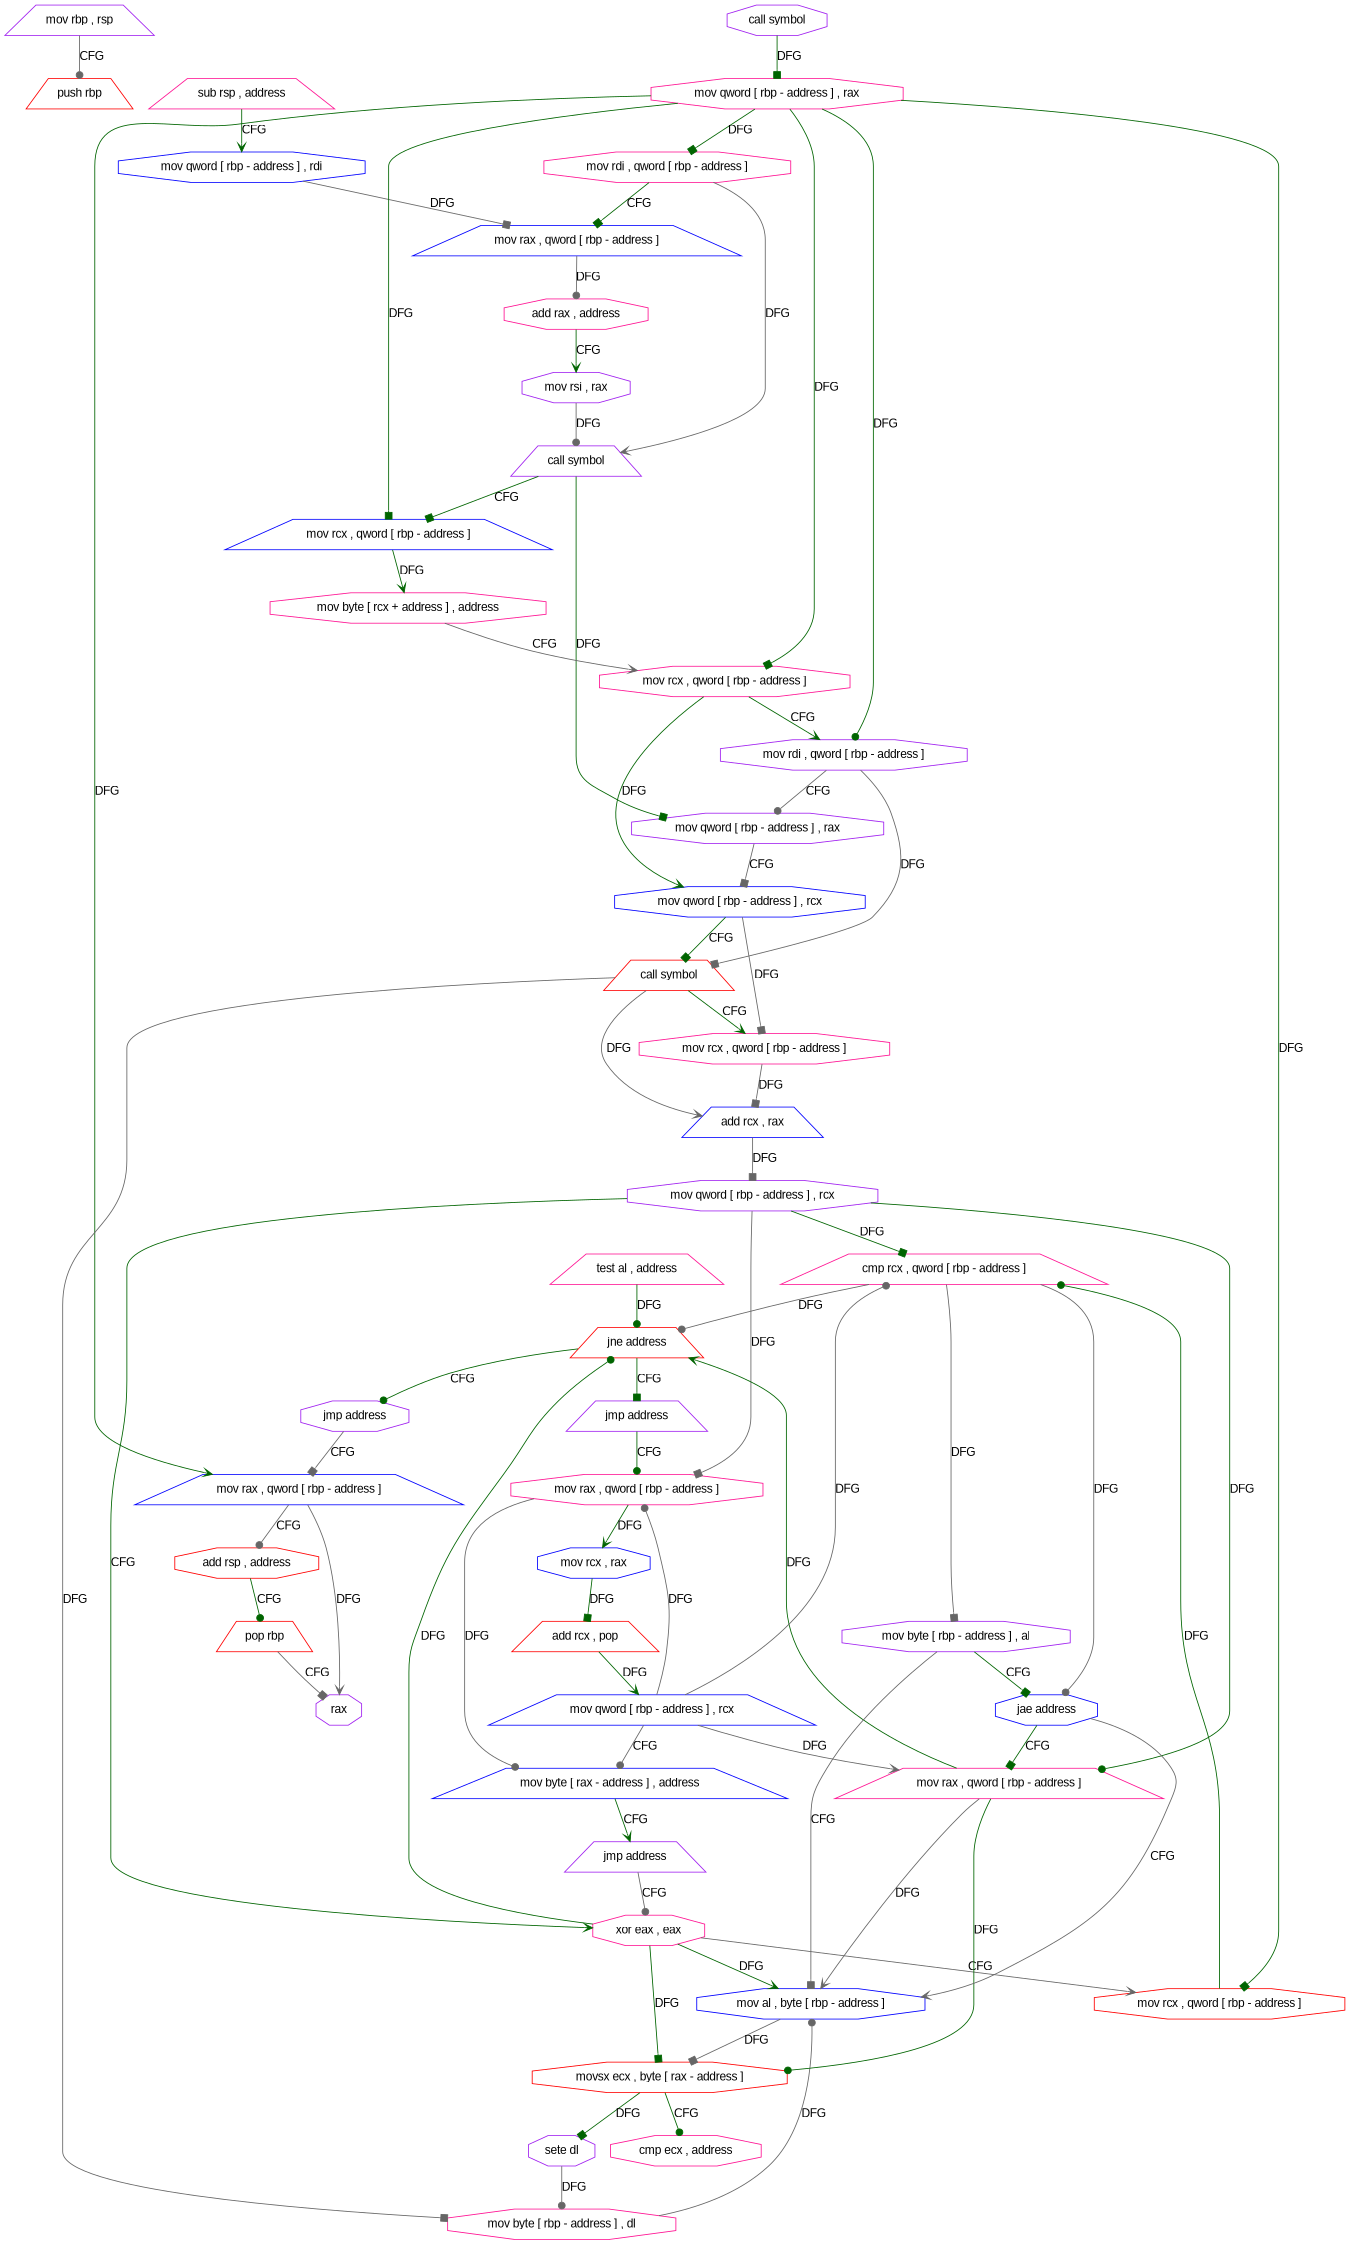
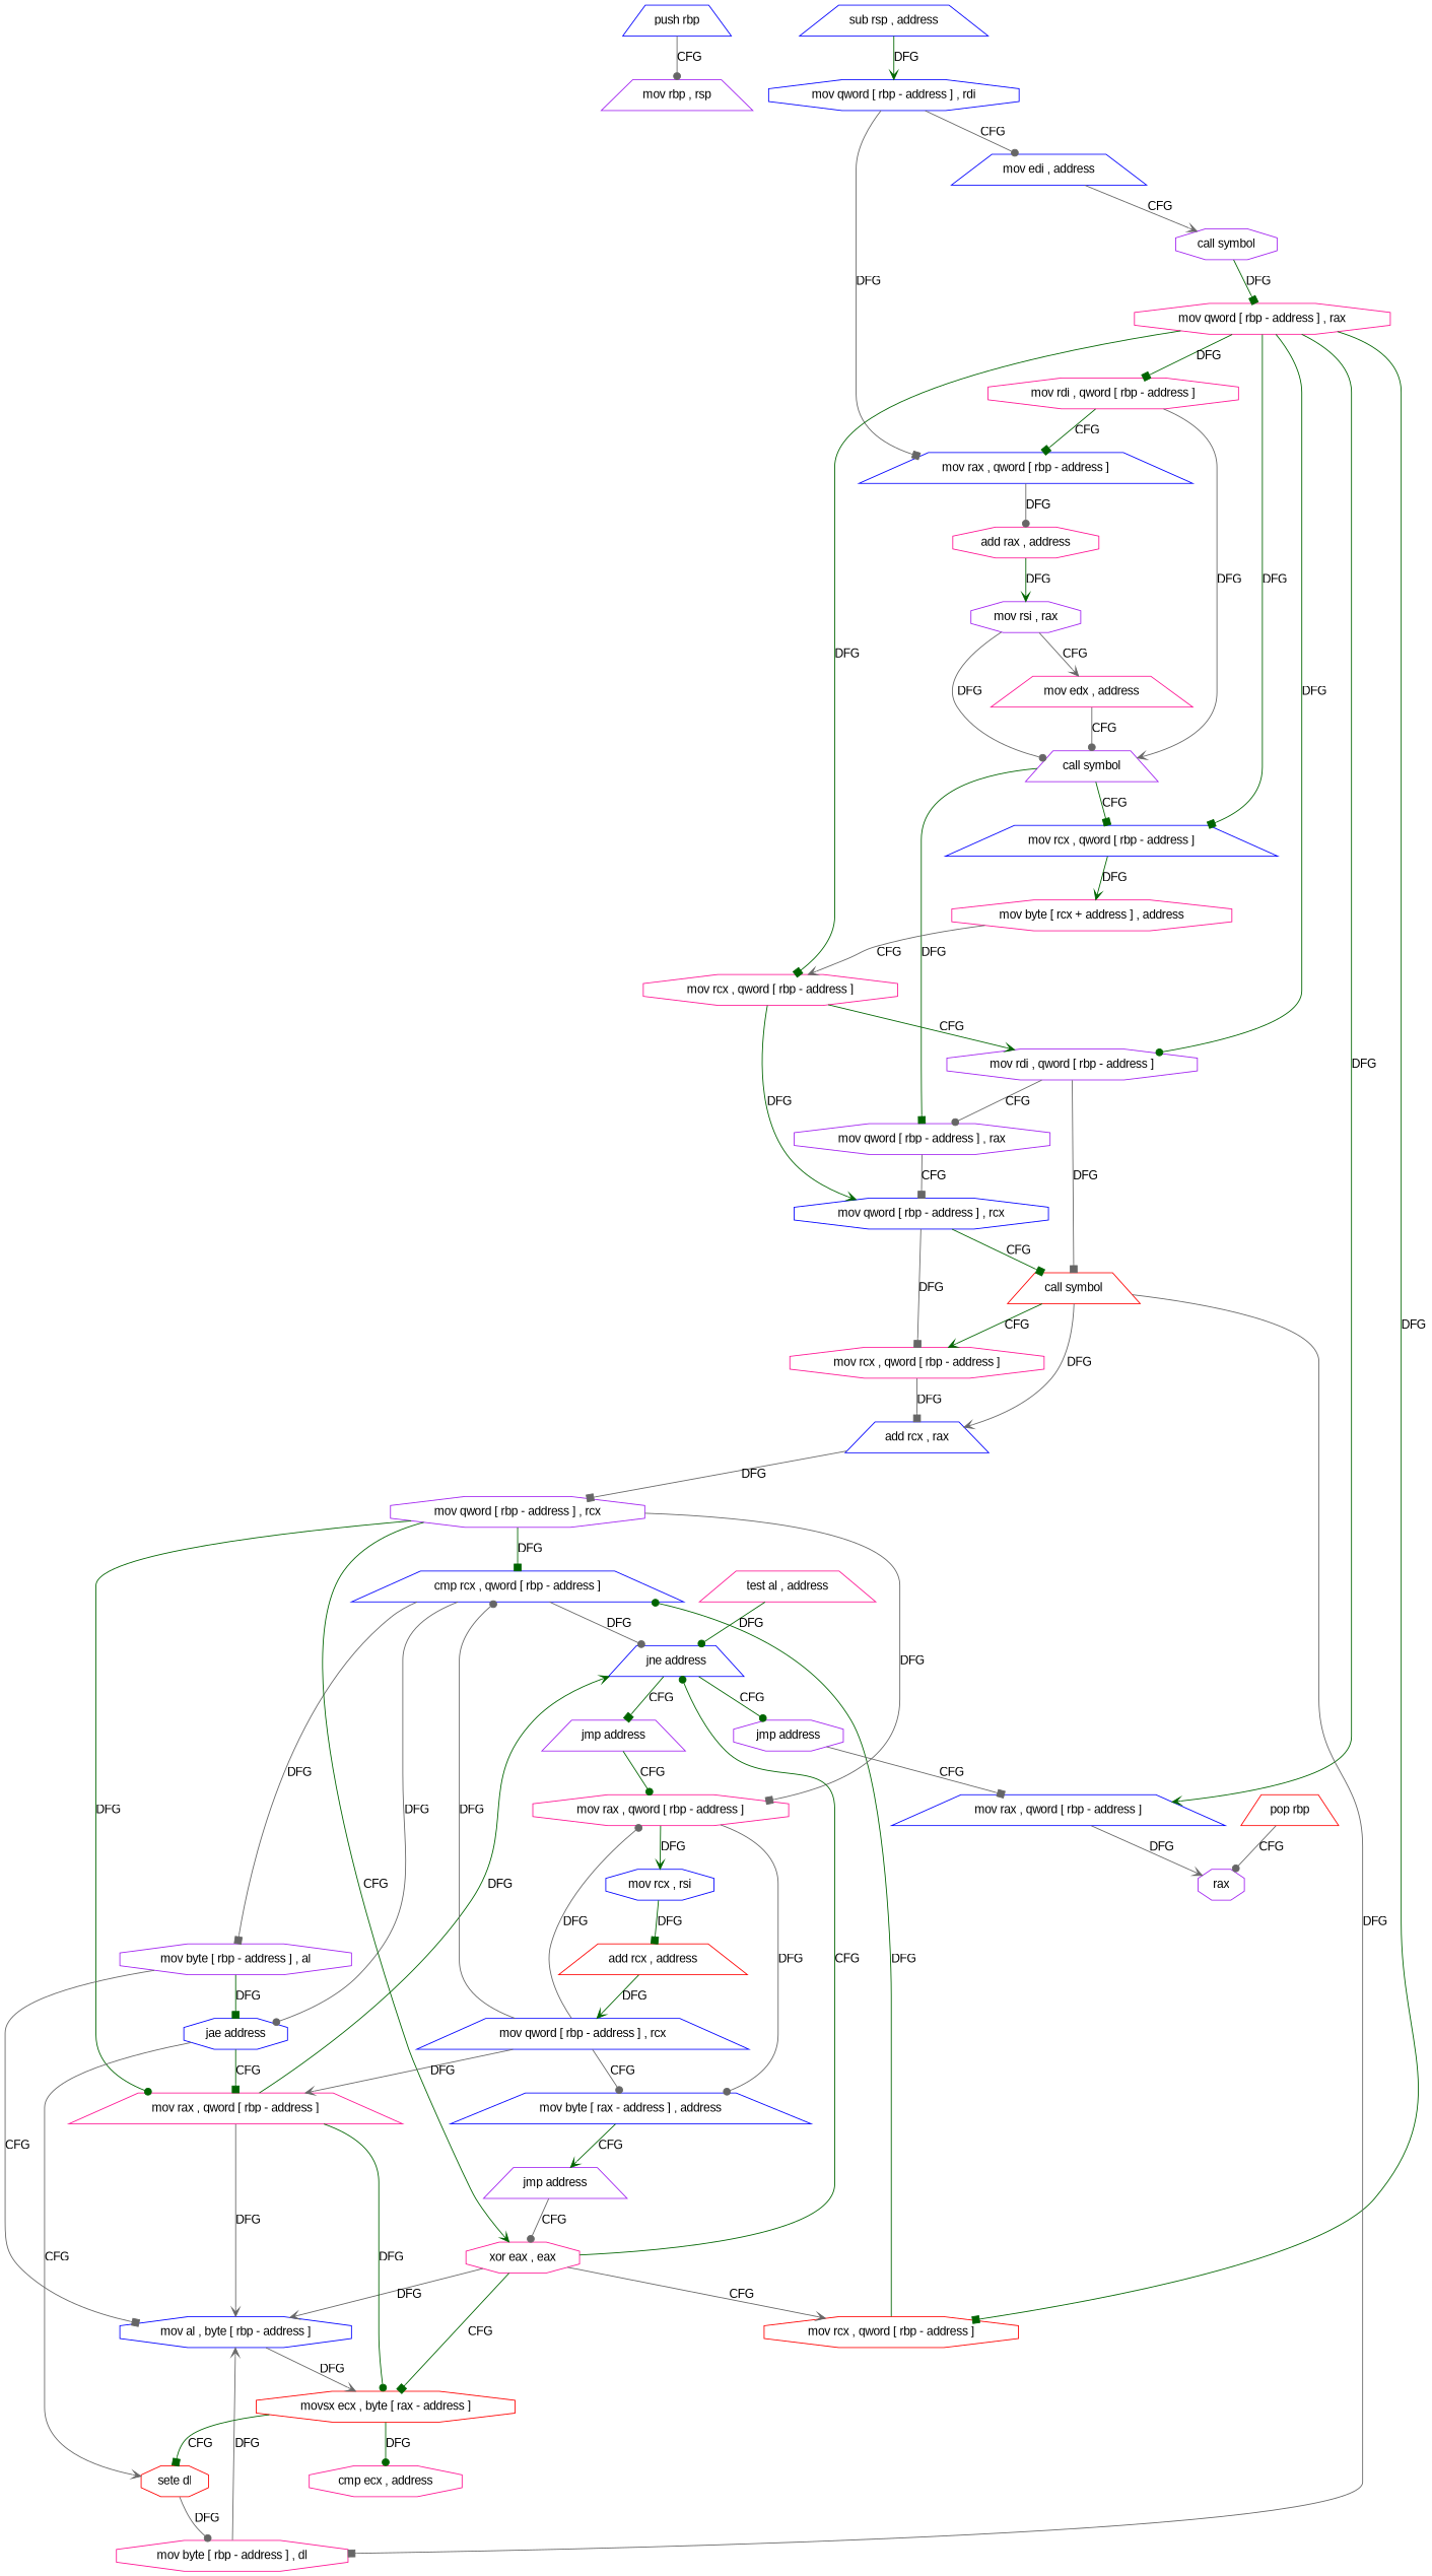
  digraph {
    fontname="Liberation Sans"
    node [color=blue fontname="Liberation Sans" shape=octagon]
    edge [arrowhead=box color=gray40 fontname="Liberation Sans"]
-   n1 [color=red label="push rbp" shape=trapezium]
+   n1 [label="push rbp" shape=trapezium]
    n2 [color=purple label="mov rbp , rsp" shape=trapezium]
-   n3 [color=deeppink label="sub rsp , address" shape=trapezium]
+   n3 [label="sub rsp , address" shape=trapezium]
    n4 [label="mov qword [ rbp - address ] , rdi"]
+   n5 [label="mov edi , address" shape=trapezium]
    n6 [label="mov rax , qword [ rbp - address ]" shape=trapezium]
    n7 [color=purple label="call symbol"]
    n8 [color=deeppink label="add rax , address"]
    n9 [color=deeppink label="mov qword [ rbp - address ] , rax"]
    n10 [color=deeppink label="mov rdi , qword [ rbp - address ]"]
    n11 [label="mov rcx , qword [ rbp - address ]" shape=trapezium]
    n12 [color=deeppink label="mov rcx , qword [ rbp - address ]"]
    n13 [color=purple label="mov rdi , qword [ rbp - address ]"]
    n14 [label="mov rax , qword [ rbp - address ]" shape=trapezium]
    n15 [color=red label="mov rcx , qword [ rbp - address ]"]
    n16 [color=purple label="call symbol" shape=trapezium]
    n17 [color=deeppink label="mov byte [ rcx + address ] , address"]
    n18 [label="mov qword [ rbp - address ] , rcx"]
    n19 [color=purple label="mov qword [ rbp - address ] , rax"]
    n20 [color=red label="call symbol" shape=trapezium]
-   n21 [color=red label="add rsp , address"]
    n22 [color=purple label=rax]
-   n23 [color=deeppink label="cmp rcx , qword [ rbp - address ]" shape=trapezium]
+   n23 [label="cmp rcx , qword [ rbp - address ]" shape=trapezium]
    n24 [color=purple label="mov rsi , rax"]
+   n25 [color=deeppink label="mov edx , address" shape=trapezium]
    n26 [color=deeppink label="mov rcx , qword [ rbp - address ]"]
    n27 [label="add rcx , rax" shape=trapezium]
    n28 [color=deeppink label="mov byte [ rbp - address ] , dl"]
    n29 [color=purple label="mov qword [ rbp - address ] , rcx"]
    n30 [label="mov al , byte [ rbp - address ]"]
    n31 [color=deeppink label="xor eax , eax"]
    n32 [color=deeppink label="mov rax , qword [ rbp - address ]" shape=trapezium]
    n33 [color=deeppink label="mov rax , qword [ rbp - address ]"]
-   n34 [color=red label="jne address" shape=trapezium]
+   n34 [label="jne address" shape=trapezium]
    n35 [color=red label="movsx ecx , byte [ rax - address ]"]
-   n36 [label="mov rcx , rax"]
+   n36 [label="mov rcx , rsi"]
    n37 [label="mov byte [ rax - address ] , address" shape=trapezium]
    n38 [color=purple label="mov byte [ rbp - address ] , al"]
    n39 [label="jae address"]
    n40 [color=purple label="jmp address" shape=trapezium]
    n41 [color=purple label="jmp address"]
    n42 [color=deeppink label="cmp ecx , address"]
-   n43 [color=purple label="sete dl"]
+   n43 [color=red label="sete dl"]
    n44 [color=deeppink label="test al , address" shape=trapezium]
-   n45 [color=red label="add rcx , pop" shape=trapezium]
+   n45 [color=red label="add rcx , address" shape=trapezium]
    n46 [color=purple label="jmp address" shape=trapezium]
    n47 [color=red label="pop rbp" shape=trapezium]
    n48 [label="mov qword [ rbp - address ] , rcx" shape=trapezium]
-   n2 -> n1 [arrowhead=dot label=CFG]
-   n3 -> n4 [arrowhead=vee color=darkgreen label=CFG]
+   n1 -> n2 [arrowhead=dot label=CFG]
+   n3 -> n4 [arrowhead=vee color=darkgreen label=DFG]
+   n4 -> n5 [arrowhead=dot label=CFG]
    n4 -> n6 [label=DFG]
+   n5 -> n7 [arrowhead=vee label=CFG]
    n6 -> n8 [arrowhead=dot label=DFG]
    n7 -> n9 [color=darkgreen label=DFG]
-   n8 -> n24 [arrowhead=vee color=darkgreen label=CFG]
+   n8 -> n24 [arrowhead=vee color=darkgreen label=DFG]
    n9 -> n10 [color=darkgreen label=DFG]
    n9 -> n11 [color=darkgreen label=DFG]
    n9 -> n12 [color=darkgreen label=DFG]
    n9 -> n13 [arrowhead=dot color=darkgreen label=DFG]
    n9 -> n14 [arrowhead=vee color=darkgreen label=DFG]
    n9 -> n15 [color=darkgreen label=DFG]
    n10 -> n6 [color=darkgreen label=CFG]
    n10 -> n16 [arrowhead=vee label=DFG]
    n11 -> n17 [arrowhead=vee color=darkgreen label=DFG]
    n12 -> n13 [arrowhead=vee color=darkgreen label=CFG]
    n12 -> n18 [arrowhead=vee color=darkgreen label=DFG]
    n13 -> n19 [arrowhead=dot label=CFG]
    n13 -> n20 [label=DFG]
-   n14 -> n21 [arrowhead=dot label=CFG]
    n14 -> n22 [arrowhead=vee label=DFG]
    n15 -> n23 [arrowhead=dot color=darkgreen label=DFG]
    n16 -> n11 [color=darkgreen label=CFG]
    n16 -> n19 [color=darkgreen label=DFG]
    n17 -> n12 [arrowhead=vee label=CFG]
    n18 -> n20 [color=darkgreen label=CFG]
    n18 -> n26 [label=DFG]
    n19 -> n18 [label=CFG]
    n20 -> n26 [arrowhead=vee color=darkgreen label=CFG]
    n20 -> n27 [arrowhead=vee label=DFG]
    n20 -> n28 [label=DFG]
-   n21 -> n47 [arrowhead=dot color=darkgreen label=CFG]
    n23 -> n34 [arrowhead=dot label=DFG]
    n23 -> n38 [label=DFG]
    n23 -> n39 [arrowhead=dot label=DFG]
    n24 -> n16 [arrowhead=dot label=DFG]
+   n24 -> n25 [arrowhead=vee label=CFG]
+   n25 -> n16 [arrowhead=dot label=CFG]
    n26 -> n27 [label=DFG]
    n27 -> n29 [label=DFG]
-   n28 -> n30 [arrowhead=dot label=DFG]
+   n28 -> n30 [arrowhead=vee label=DFG]
    n29 -> n23 [color=darkgreen label=DFG]
    n29 -> n31 [arrowhead=vee color=darkgreen label=CFG]
    n29 -> n32 [arrowhead=dot color=darkgreen label=DFG]
    n29 -> n33 [label=DFG]
-   n30 -> n35 [label=DFG]
+   n30 -> n35 [arrowhead=vee label=DFG]
    n31 -> n15 [arrowhead=vee label=CFG]
-   n31 -> n30 [arrowhead=vee color=darkgreen label=DFG]
-   n31 -> n34 [arrowhead=dot color=darkgreen label=DFG]
-   n31 -> n35 [color=darkgreen label=DFG]
+   n31 -> n30 [arrowhead=vee label=DFG]
+   n31 -> n34 [arrowhead=dot color=darkgreen label=CFG]
+   n31 -> n35 [color=darkgreen label=CFG]
    n32 -> n30 [arrowhead=vee label=DFG]
    n32 -> n34 [arrowhead=vee color=darkgreen label=DFG]
    n32 -> n35 [arrowhead=dot color=darkgreen label=DFG]
    n33 -> n36 [arrowhead=vee color=darkgreen label=DFG]
    n33 -> n37 [arrowhead=dot label=DFG]
    n34 -> n40 [color=darkgreen label=CFG]
    n34 -> n41 [arrowhead=dot color=darkgreen label=CFG]
-   n35 -> n42 [arrowhead=dot color=darkgreen label=CFG]
-   n35 -> n43 [color=darkgreen label=DFG]
+   n35 -> n42 [arrowhead=dot color=darkgreen label=DFG]
+   n35 -> n43 [color=darkgreen label=CFG]
    n36 -> n45 [color=darkgreen label=DFG]
    n37 -> n46 [arrowhead=vee color=darkgreen label=CFG]
    n38 -> n30 [label=CFG]
-   n38 -> n39 [color=darkgreen label=CFG]
-   n39 -> n30 [arrowhead=vee label=CFG]
+   n38 -> n39 [color=darkgreen label=DFG]
+   n39 -> n43 [arrowhead=vee label=CFG]
    n39 -> n32 [color=darkgreen label=CFG]
    n40 -> n33 [arrowhead=dot color=darkgreen label=CFG]
    n41 -> n14 [label=CFG]
    n43 -> n28 [arrowhead=dot label=DFG]
    n44 -> n34 [arrowhead=dot color=darkgreen label=DFG]
    n45 -> n48 [arrowhead=vee color=darkgreen label=DFG]
    n46 -> n31 [arrowhead=dot label=CFG]
-   n47 -> n22 [label=CFG]
+   n47 -> n22 [arrowhead=dot label=CFG]
    n48 -> n23 [arrowhead=dot label=DFG]
    n48 -> n32 [arrowhead=vee label=DFG]
    n48 -> n33 [arrowhead=dot label=DFG]
    n48 -> n37 [arrowhead=dot label=CFG]
  }
